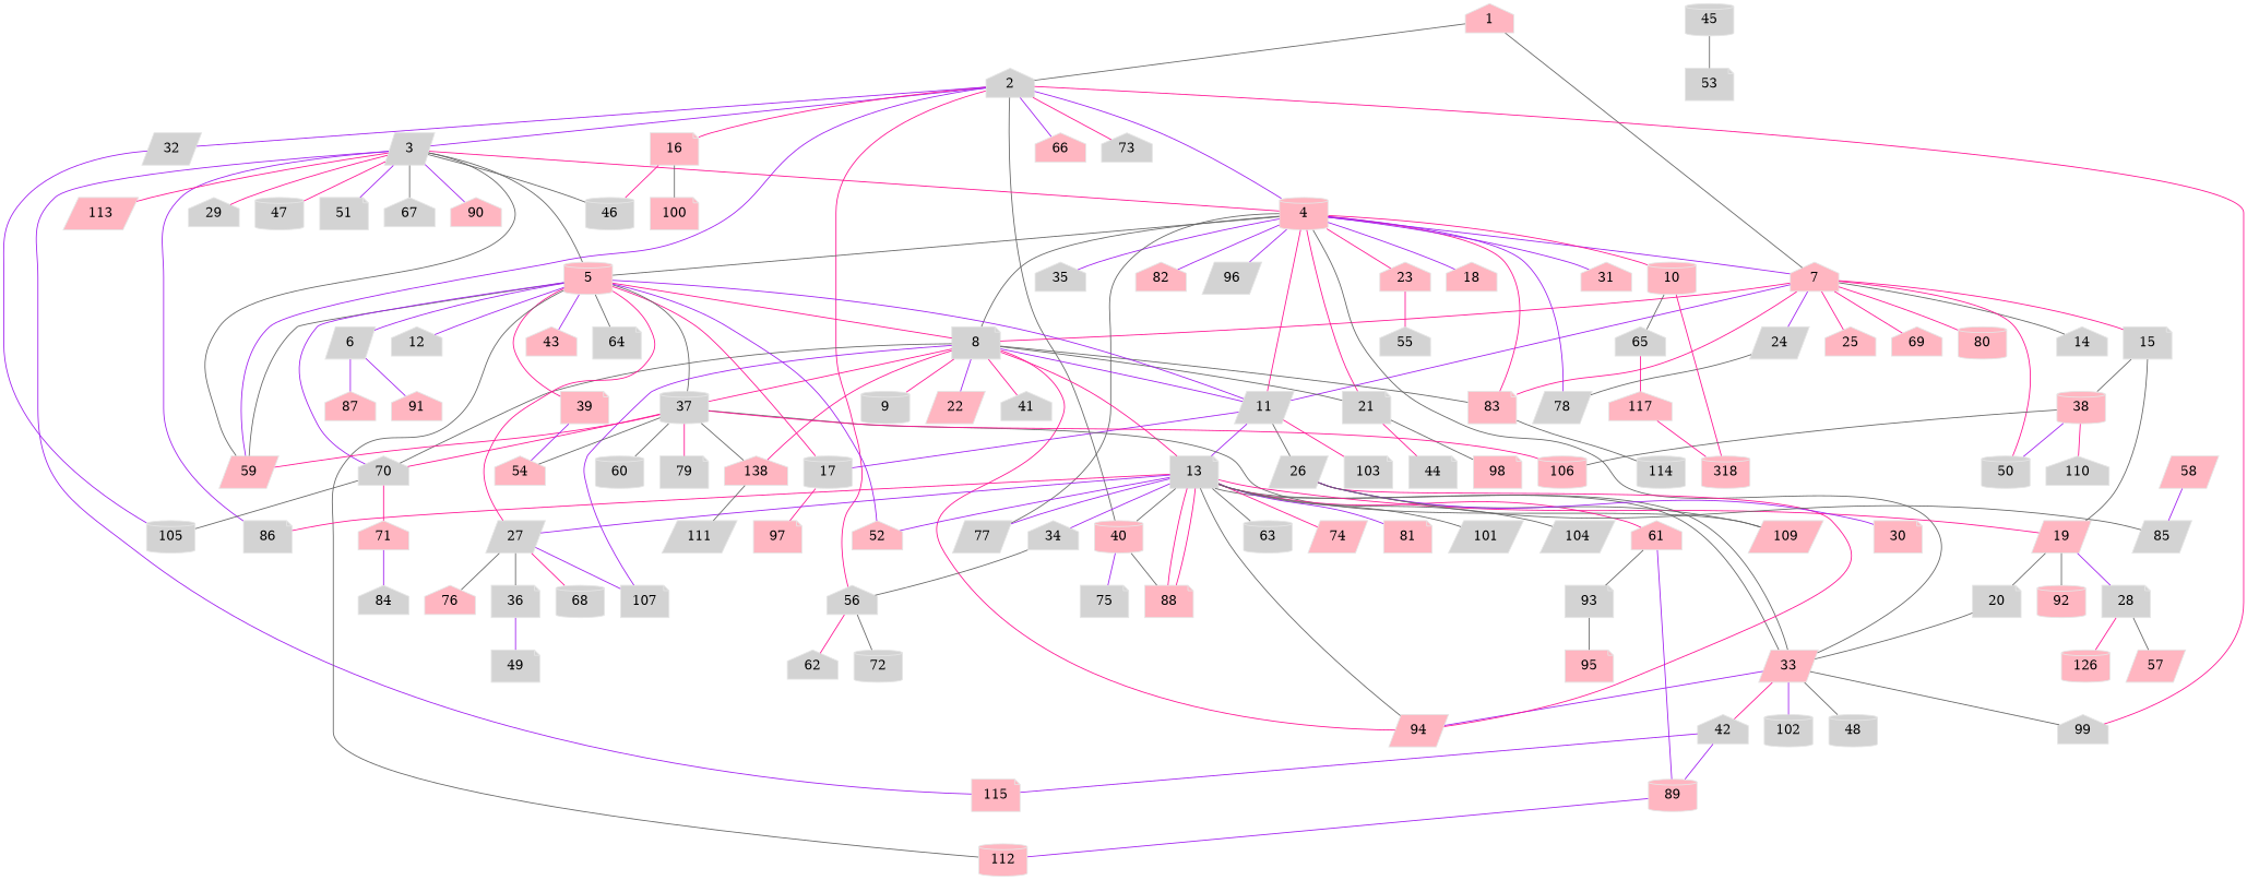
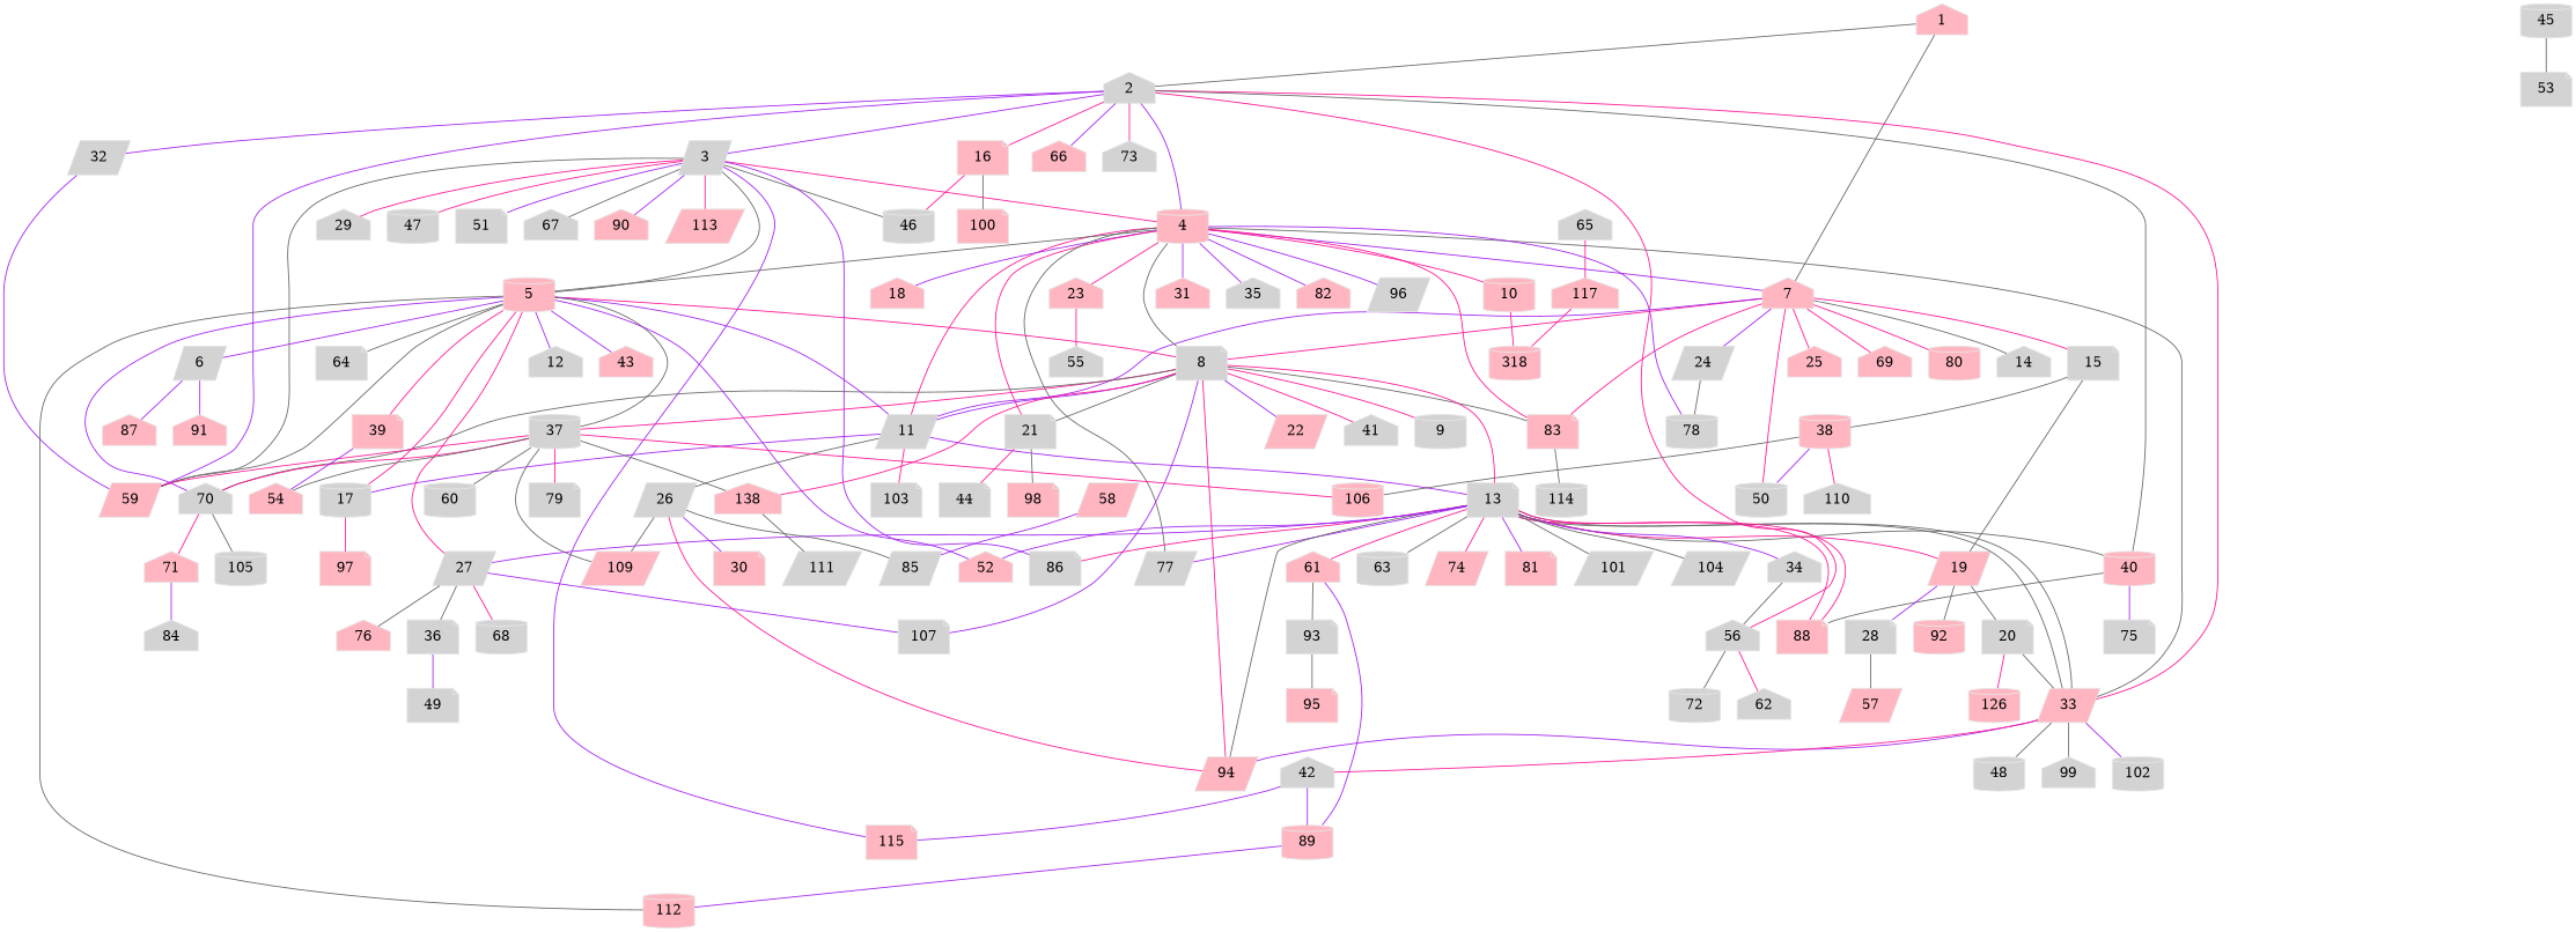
  graph {
    node [color=gray90 fillcolor=lightgrey shape=house style=filled]
    edge [color=gray40]
    1 [fillcolor=lightpink]
    2
    7 [fillcolor=lightpink]
    3 [shape=parallelogram]
    4 [fillcolor=lightpink shape=cylinder]
    16 [fillcolor=lightpink shape=note]
    32 [shape=parallelogram]
    33 [fillcolor=lightpink shape=parallelogram]
    40 [fillcolor=lightpink shape=cylinder]
    56
    59 [fillcolor=lightpink shape=parallelogram]
    66 [fillcolor=lightpink]
    73
    8 [shape=note]
    11 [shape=parallelogram]
    83 [fillcolor=lightpink shape=note]
    14
    15 [shape=note]
    24 [shape=parallelogram]
    25 [fillcolor=lightpink]
    69 [fillcolor=lightpink]
    80 [fillcolor=lightpink shape=cylinder]
    50 [shape=cylinder]
    5 [fillcolor=lightpink shape=cylinder]
    29
    46 [shape=cylinder]
    47 [shape=cylinder]
    51 [shape=note]
    67
    86 [shape=note]
    90 [fillcolor=lightpink]
    113 [fillcolor=lightpink shape=parallelogram]
    115 [fillcolor=lightpink shape=note]
    10 [fillcolor=lightpink shape=cylinder]
    18 [fillcolor=lightpink]
    21 [shape=note]
    23 [fillcolor=lightpink]
    31 [fillcolor=lightpink]
    35
    77 [shape=parallelogram]
-   78 [shape=parallelogram]
+   78 [shape=cylinder]
    82 [fillcolor=lightpink]
    96 [shape=parallelogram]
    100 [fillcolor=lightpink shape=note]
    105 [shape=cylinder]
    94 [fillcolor=lightpink shape=parallelogram]
    42
    48 [shape=cylinder]
    99
    102 [shape=cylinder]
    88 [fillcolor=lightpink shape=note]
    75 [shape=note]
    62
    72 [shape=cylinder]
    6 [shape=parallelogram]
    12
    17 [shape=cylinder]
    27 [shape=parallelogram]
    37 [shape=cylinder]
    39 [fillcolor=lightpink shape=note]
    43 [fillcolor=lightpink]
    52 [fillcolor=lightpink]
    64 [shape=note]
    70
    112 [fillcolor=lightpink shape=cylinder]
    9 [shape=cylinder]
    13 [shape=note]
    22 [fillcolor=lightpink shape=parallelogram]
    41
    107 [shape=note]
    n71 [fillcolor=lightpink label=138]
    65
    n73 [fillcolor=lightpink label=318 shape=cylinder]
    26 [shape=parallelogram]
    103 [shape=note]
    44 [shape=note]
    98 [fillcolor=lightpink shape=note]
    55
    114 [shape=cylinder]
    87 [fillcolor=lightpink]
    91 [fillcolor=lightpink]
    97 [fillcolor=lightpink shape=note]
    36 [shape=note]
    68 [shape=cylinder]
    76 [fillcolor=lightpink]
    109 [fillcolor=lightpink shape=parallelogram]
    54 [fillcolor=lightpink]
    60 [shape=cylinder]
    79 [shape=note]
    106 [fillcolor=lightpink shape=cylinder]
    71 [fillcolor=lightpink]
    38 [fillcolor=lightpink shape=cylinder]
    19 [fillcolor=lightpink shape=parallelogram]
    110
    34
    61 [fillcolor=lightpink]
    63 [shape=cylinder]
    74 [fillcolor=lightpink shape=parallelogram]
    81 [fillcolor=lightpink shape=note]
    101 [shape=parallelogram]
    104 [shape=parallelogram]
    111 [shape=parallelogram]
    117 [fillcolor=lightpink]
    30 [fillcolor=lightpink shape=note]
    85 [shape=parallelogram]
    20 [shape=note]
    28 [shape=note]
    92 [fillcolor=lightpink shape=cylinder]
    45 [shape=cylinder]
    53 [shape=note]
    89 [fillcolor=lightpink shape=cylinder]
    93 [shape=note]
    n113 [fillcolor=lightpink label=126 shape=cylinder]
    57 [fillcolor=lightpink shape=parallelogram]
    49 [shape=note]
    58 [fillcolor=lightpink shape=parallelogram]
    95 [fillcolor=lightpink shape=note]
    84
    1 -- 2
    1 -- 7
    2 -- 3 [color=purple]
    2 -- 4 [color=purple]
    2 -- 16 [color=deeppink]
    2 -- 32 [color=purple]
-   2 -- 99 [color=deeppink]
+   2 -- 33 [color=deeppink]
    2 -- 40
    2 -- 56 [color=deeppink]
    2 -- 59 [color=purple]
    2 -- 66 [color=purple]
    2 -- 73 [color=deeppink]
    7 -- 8 [color=deeppink]
    7 -- 11 [color=purple]
    7 -- 83 [color=deeppink]
    7 -- 14
    7 -- 15 [color=deeppink]
    7 -- 24 [color=purple]
    7 -- 25 [color=deeppink]
    7 -- 69 [color=deeppink]
    7 -- 80 [color=deeppink]
    7 -- 50 [color=deeppink]
    3 -- 4 [color=deeppink]
    3 -- 59
    3 -- 5
    3 -- 29 [color=deeppink]
    3 -- 46
    3 -- 47 [color=deeppink]
    3 -- 51 [color=purple]
    3 -- 67
    3 -- 86 [color=purple]
    3 -- 90 [color=purple]
    3 -- 113 [color=deeppink]
    3 -- 115 [color=purple]
    4 -- 7 [color=purple]
    4 -- 33
    4 -- 8
    4 -- 11 [color=deeppink]
    4 -- 83 [color=deeppink]
    4 -- 5
    4 -- 10 [color=deeppink]
    4 -- 18 [color=purple]
    4 -- 21 [color=deeppink]
    4 -- 23 [color=deeppink]
    4 -- 31 [color=purple]
    4 -- 35 [color=purple]
    4 -- 77
    4 -- 78 [color=purple]
    4 -- 82 [color=purple]
    4 -- 96 [color=purple]
    16 -- 46 [color=deeppink]
    16 -- 100
-   32 -- 105 [color=purple]
+   32 -- 59 [color=purple]
    33 -- 94 [color=purple]
    33 -- 42 [color=deeppink]
    33 -- 48
    33 -- 99
    33 -- 102 [color=purple]
    40 -- 88
    40 -- 75 [color=purple]
    56 -- 62 [color=deeppink]
    56 -- 72
    8 -- 11 [color=purple]
    8 -- 83
    8 -- 21
    8 -- 94 [color=deeppink]
    8 -- 37 [color=deeppink]
    8 -- 70
    8 -- 9 [color=deeppink]
    8 -- 13 [color=deeppink]
    8 -- 22 [color=purple]
    8 -- 41 [color=deeppink]
    8 -- 107 [color=purple]
    8 -- n71 [color=deeppink]
    11 -- 17 [color=purple]
    11 -- 13 [color=purple]
    11 -- 26
    11 -- 103 [color=deeppink]
    83 -- 114
    15 -- 38
    15 -- 19
    24 -- 78
    5 -- 59
    5 -- 8 [color=deeppink]
    5 -- 11 [color=purple]
    5 -- 6 [color=purple]
    5 -- 12 [color=purple]
    5 -- 17 [color=deeppink]
    5 -- 27 [color=deeppink]
    5 -- 37
    5 -- 39 [color=deeppink]
    5 -- 43 [color=purple]
    5 -- 52 [color=purple]
    5 -- 64
    5 -- 70 [color=purple]
    5 -- 112
-   10 -- 65
    10 -- n73 [color=deeppink]
    21 -- 44 [color=deeppink]
    21 -- 98
    23 -- 55 [color=deeppink]
    42 -- 115 [color=purple]
    42 -- 89 [color=purple]
    6 -- 87 [color=purple]
    6 -- 91 [color=purple]
    17 -- 97 [color=deeppink]
    27 -- 107 [color=purple]
    27 -- 36
    27 -- 68 [color=deeppink]
    27 -- 76
    37 -- 59 [color=deeppink]
    37 -- 70 [color=deeppink]
    37 -- n71
    37 -- 109
    37 -- 54
    37 -- 60
    37 -- 79 [color=deeppink]
    37 -- 106 [color=deeppink]
    39 -- 54 [color=purple]
    70 -- 105
    70 -- 71 [color=deeppink]
    13 -- 33
    13 -- 33
    13 -- 40
    13 -- 86 [color=deeppink]
    13 -- 77 [color=purple]
    13 -- 94
    13 -- 88 [color=deeppink]
    13 -- 88 [color=deeppink]
    13 -- 27 [color=purple]
    13 -- 52 [color=purple]
    13 -- 19 [color=deeppink]
    13 -- 34 [color=purple]
    13 -- 61 [color=deeppink]
    13 -- 63
    13 -- 74 [color=deeppink]
    13 -- 81 [color=purple]
    13 -- 101
    13 -- 104
    n71 -- 111
    65 -- 117 [color=deeppink]
    26 -- 94 [color=deeppink]
    26 -- 109
    26 -- 30 [color=purple]
    26 -- 85
    36 -- 49 [color=purple]
    71 -- 84 [color=purple]
    38 -- 50 [color=purple]
    38 -- 106
    38 -- 110 [color=deeppink]
    19 -- 20
    19 -- 28 [color=purple]
    19 -- 92
    34 -- 56
    61 -- 89 [color=purple]
    61 -- 93
    117 -- n73 [color=deeppink]
    20 -- 33
-   28 -- n113 [color=deeppink]
+   20 -- n113 [color=deeppink]
    28 -- 57
    45 -- 53
    89 -- 112 [color=purple]
    93 -- 95
    58 -- 85 [color=purple]
  }
